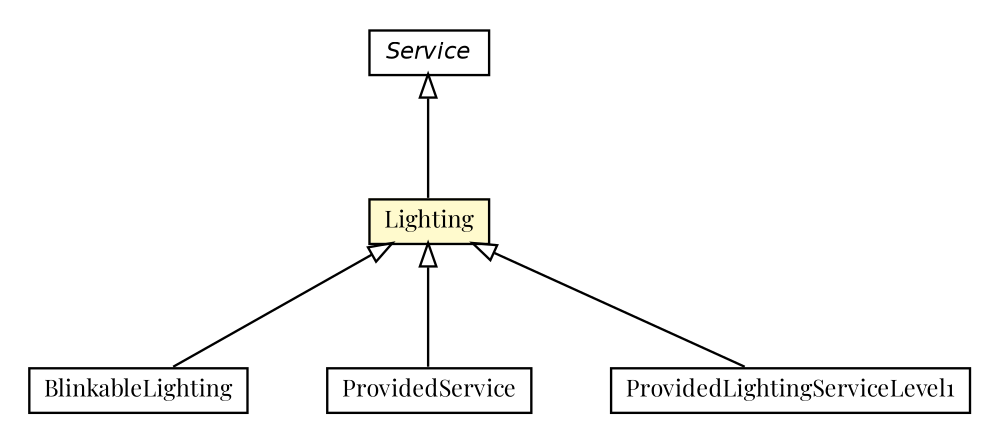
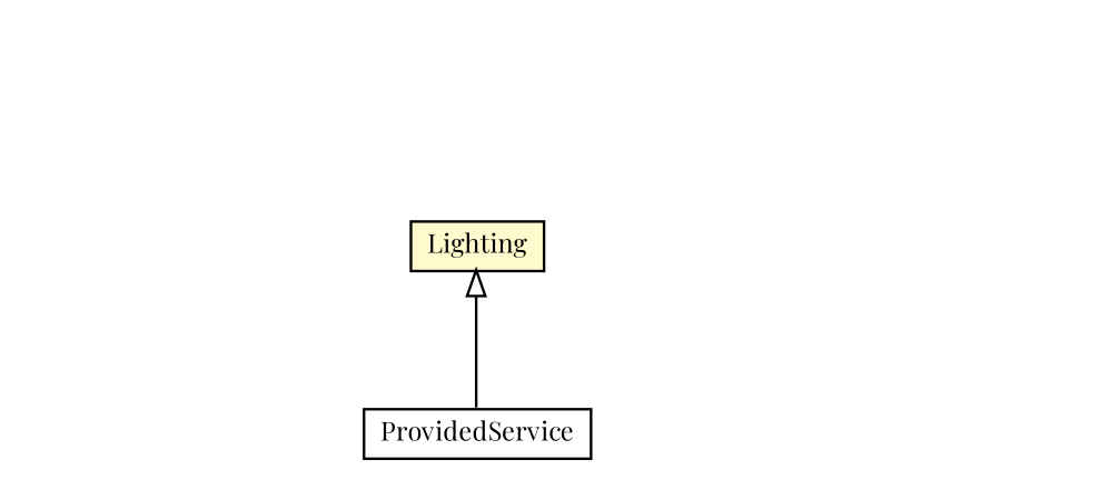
  digraph {
    fontname="Playfair Display"
    nodesep=0.25
    ranksep=0.5
    node [fontcolor=black fontname="Playfair Display" fontsize=10.0 shape=plaintext]
    edge [arrowtail=empty dir=back fontname="Playfair Display" fontsize=10 headport=p labelfontname=Helvetica labelfontsize=10 tailport=p]
-   n1 [label=<<table title="org.universAAL.middleware.service.owl.Service" border="0" cellborder="1" cellspacing="0" cellpadding="2" port="p" href="../../middleware/service/owl/Service.html"> 		<tr><td><table border="0" cellspacing="0" cellpadding="1"> <tr><td align="center" balign="center"><font face="Helvetica-Oblique"> Service </font></td></tr> 		</table></td></tr> 		</table>>]
    n2 [label=<<table title="org.universAAL.ontology.lighting.Lighting" border="0" cellborder="1" cellspacing="0" cellpadding="2" port="p" bgcolor="lemonChiffon" href="./Lighting.html"> 		<tr><td><table border="0" cellspacing="0" cellpadding="1"> <tr><td align="center" balign="center"> Lighting </td></tr> 		</table></td></tr> 		</table>>]
-   n3 [label=<<table title="org.universAAL.ontology.lighting.BlinkableLighting" border="0" cellborder="1" cellspacing="0" cellpadding="2" port="p" href="./BlinkableLighting.html"> 		<tr><td><table border="0" cellspacing="0" cellpadding="1"> <tr><td align="center" balign="center"> BlinkableLighting </td></tr> 		</table></td></tr> 		</table>>]
    n4 [label=<<table title="org.universAAL.samples.servserver.ProvidedService" border="0" cellborder="1" cellspacing="0" cellpadding="2" port="p" href="../../samples/servserver/ProvidedService.html"> 		<tr><td><table border="0" cellspacing="0" cellpadding="1"> <tr><td align="center" balign="center"> ProvidedService </td></tr> 		</table></td></tr> 		</table>>]
-   n5 [label=<<table title="org.universAAL.samples.lighting.server_regular.ProvidedLightingServiceLevel1" border="0" cellborder="1" cellspacing="0" cellpadding="2" port="p" href="../../samples/lighting/server_regular/ProvidedLightingServiceLevel1.html"> 		<tr><td><table border="0" cellspacing="0" cellpadding="1"> <tr><td align="center" balign="center"> ProvidedLightingServiceLevel1 </td></tr> 		</table></td></tr> 		</table>>]
-   n1 -> n2
-   n2 -> n3
    n2 -> n4
-   n2 -> n5
  }
